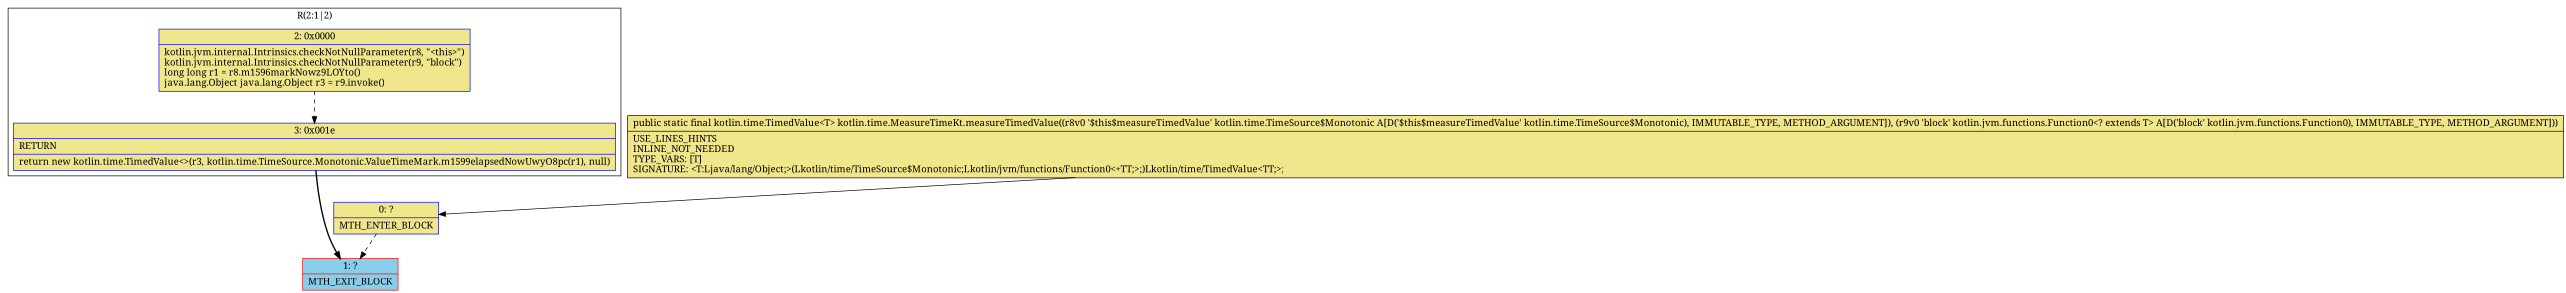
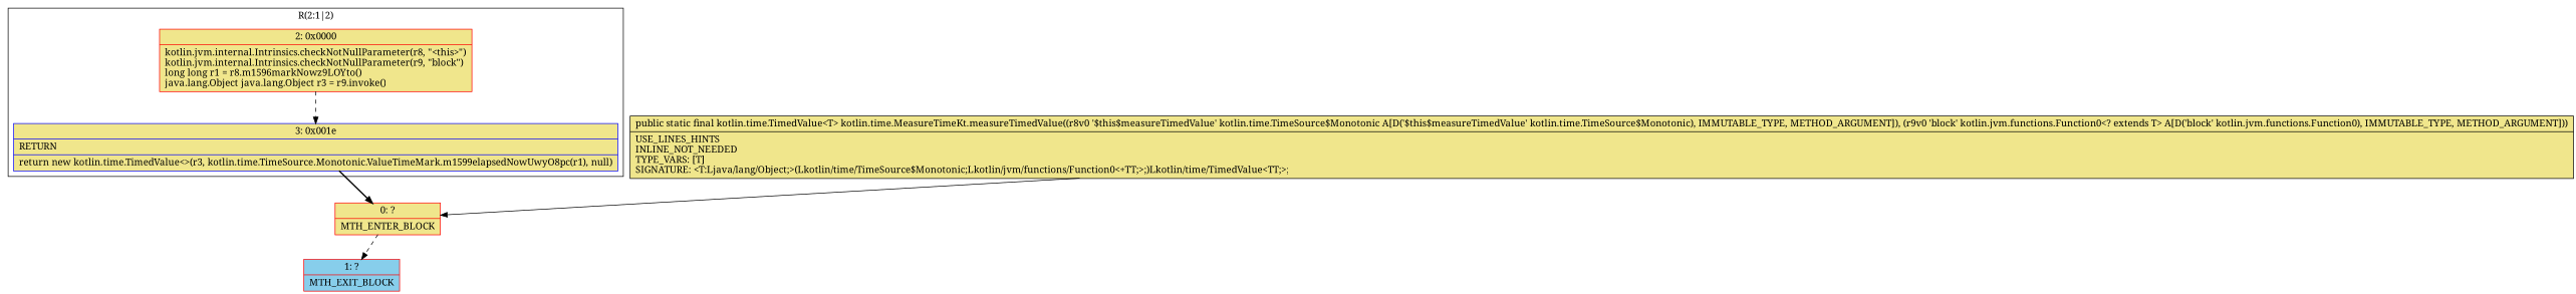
  digraph {
    fontname="Noto Serif"
    node [color=blue fillcolor=khaki fontname="Noto Serif" shape=record style=filled]
    edge [fontname="Noto Serif" style=dashed]
-   n1 [label="{2\:\ 0x0000|kotlin.jvm.internal.Intrinsics.checkNotNullParameter(r8, \"\<this\>\")\lkotlin.jvm.internal.Intrinsics.checkNotNullParameter(r9, \"block\")\llong long r1 = r8.m1596markNowz9LOYto()\ljava.lang.Object java.lang.Object r3 = r9.invoke()\l}"]
+   n1 [color=red label="{2\:\ 0x0000|kotlin.jvm.internal.Intrinsics.checkNotNullParameter(r8, \"\<this\>\")\lkotlin.jvm.internal.Intrinsics.checkNotNullParameter(r9, \"block\")\llong long r1 = r8.m1596markNowz9LOYto()\ljava.lang.Object java.lang.Object r3 = r9.invoke()\l}"]
    n2 [label="{3\:\ 0x001e|RETURN\l|return new kotlin.time.TimedValue\<\>(r3, kotlin.time.TimeSource.Monotonic.ValueTimeMark.m1599elapsedNowUwyO8pc(r1), null)\l}"]
    n3 [color=red fillcolor=skyblue label="{1\:\ ?|MTH_EXIT_BLOCK\l}"]
-   n4 [label="{0\:\ ?|MTH_ENTER_BLOCK\l}"]
+   n4 [color=red label="{0\:\ ?|MTH_ENTER_BLOCK\l}"]
    n5 [label="{public static final kotlin.time.TimedValue\<T\> kotlin.time.MeasureTimeKt.measureTimedValue((r8v0 '$this$measureTimedValue' kotlin.time.TimeSource$Monotonic A[D('$this$measureTimedValue' kotlin.time.TimeSource$Monotonic), IMMUTABLE_TYPE, METHOD_ARGUMENT]), (r9v0 'block' kotlin.jvm.functions.Function0\<? extends T\> A[D('block' kotlin.jvm.functions.Function0), IMMUTABLE_TYPE, METHOD_ARGUMENT]))  | USE_LINES_HINTS\lINLINE_NOT_NEEDED\lTYPE_VARS: [T]\lSIGNATURE: \<T:Ljava\/lang\/Object;\>(Lkotlin\/time\/TimeSource$Monotonic;Lkotlin\/jvm\/functions\/Function0\<+TT;\>;)Lkotlin\/time\/TimedValue\<TT;\>;\l}" color=""]
    subgraph cluster_1 {
      label="R(2:1|2)"
      n1
      n2
    }
    n1 -> n2
-   n2 -> n3 [style=bold]
+   n2 -> n4 [style=bold]
    n4 -> n3
    n5 -> n4 [style=solid]
  }
